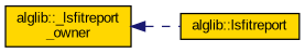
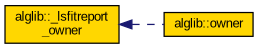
  digraph {
    rankdir=LR
    fontname="Liberation Sans"
    node [color=black fillcolor=gold fontname="Liberation Sans" fontsize=10 shape=record style=filled]
    n1 [height=0.2 label="alglib::_lsfitreport\l_owner" width=0.4]
-   n2 [height=0.2 label="alglib::lsfitreport" width=0.4]
+   n2 [height=0.2 label="alglib::owner" width=0.4]
    n1 -> n2 [color=midnightblue dir=back fontname="Liberation Sans" fontsize=10 labelfontname=Helvetica labelfontsize=10 style=dashed]
  }
